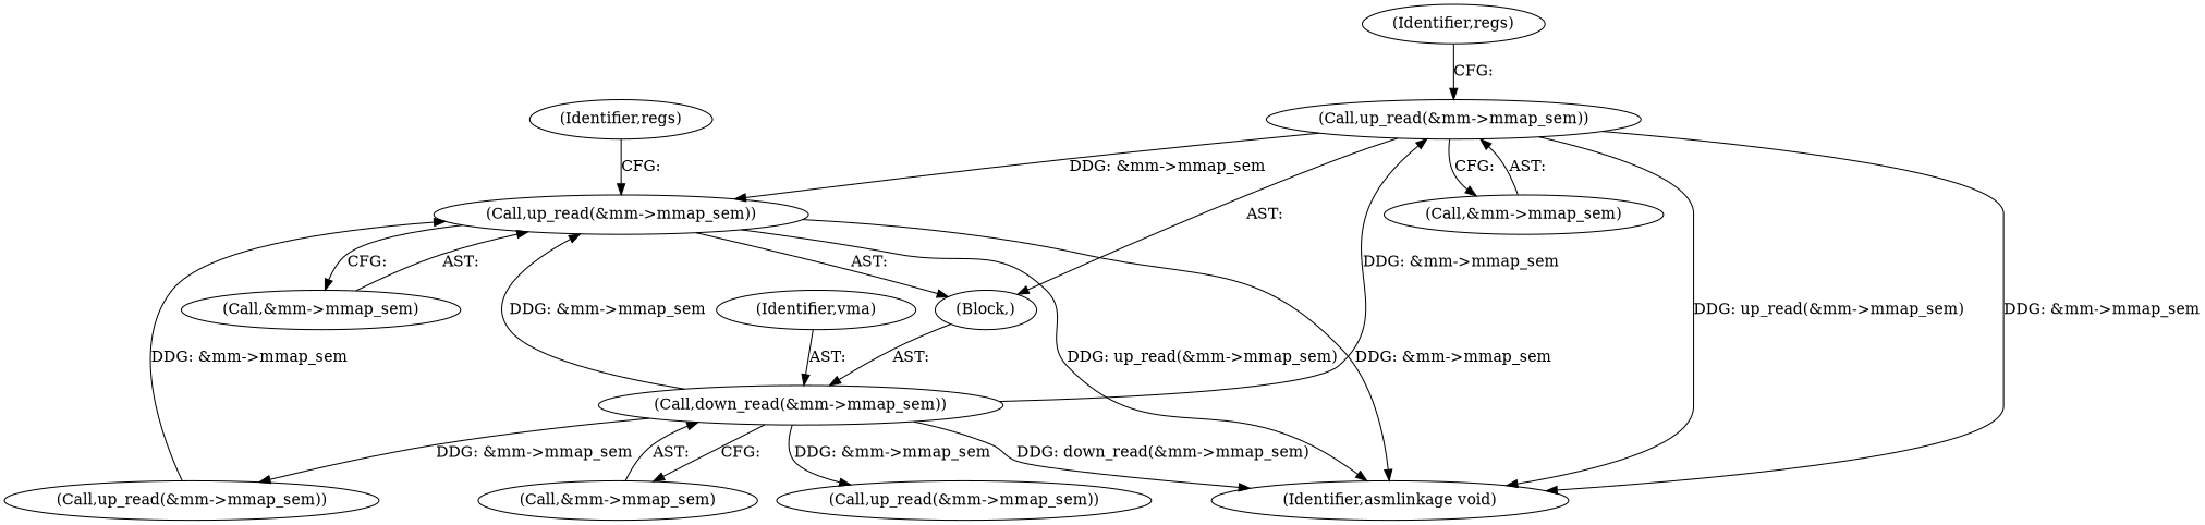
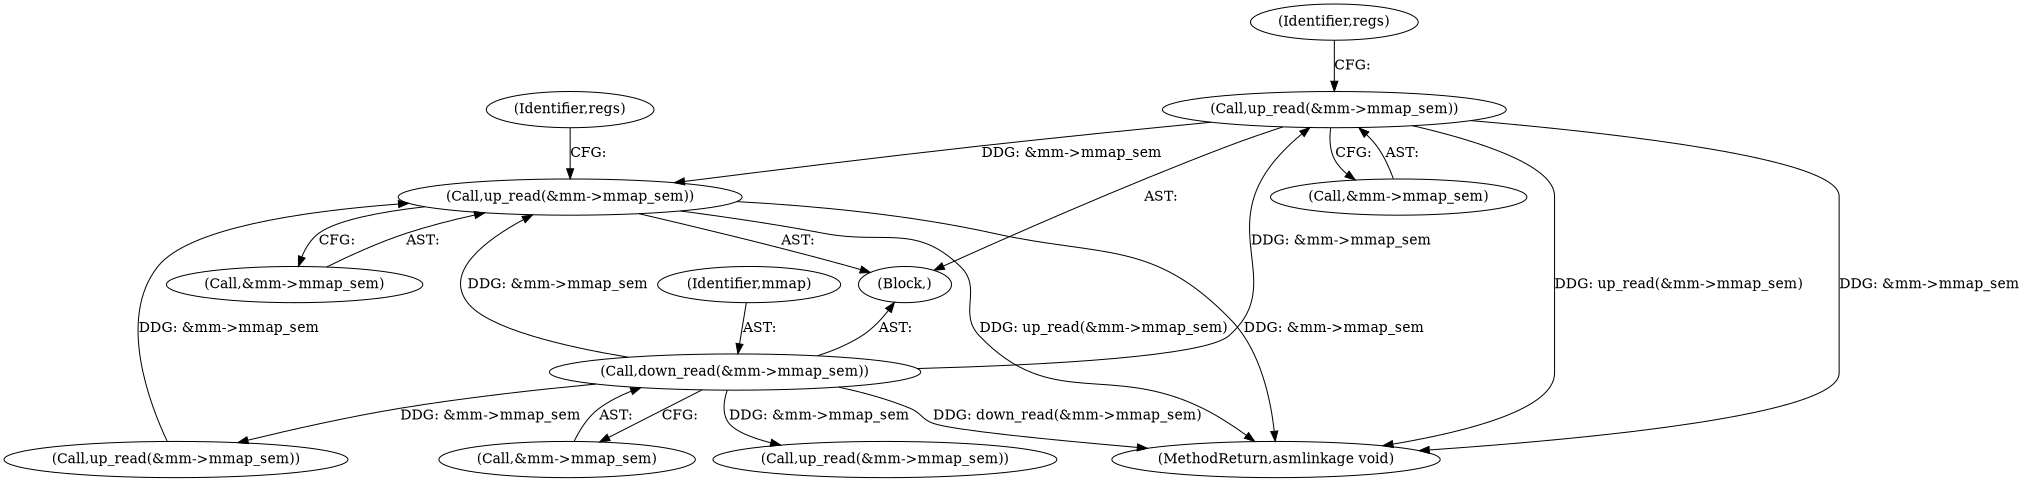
  digraph {
    n1 [label="(Call,up_read(&mm->mmap_sem))"]
    n2 [label="(Call,up_read(&mm->mmap_sem))"]
    n3 [label="(Call,&mm->mmap_sem)"]
-   n4 [label="(Identifier,asmlinkage void)"]
+   n4 [label="(MethodReturn,asmlinkage void)"]
    n5 [label="(Block,)"]
    n6 [label="(Call,&mm->mmap_sem)"]
    n7 [label="(Call,down_read(&mm->mmap_sem))"]
    n8 [label="(Call,up_read(&mm->mmap_sem))"]
    n9 [label="(Call,&mm->mmap_sem)"]
    n10 [label="(Call,up_read(&mm->mmap_sem))"]
    n11 [label="(Identifier,regs)"]
    n12 [label="(Identifier,regs)"]
-   n13 [label="(Identifier,vma)"]
+   n13 [label="(Identifier,mmap)"]
    n1 -> n2 [label="DDG: &mm->mmap_sem"]
    n1 -> n3 [label="CFG: "]
    n1 -> n4 [label="DDG: up_read(&mm->mmap_sem)"]
    n1 -> n4 [label="DDG: &mm->mmap_sem"]
    n1 -> n5 [label="AST: "]
    n2 -> n4 [label="DDG: &mm->mmap_sem"]
    n2 -> n4 [label="DDG: up_read(&mm->mmap_sem)"]
    n2 -> n5 [label="AST: "]
    n2 -> n6 [label="CFG: "]
    n3 -> n1 [label="AST: "]
    n6 -> n2 [label="AST: "]
    n7 -> n1 [label="DDG: &mm->mmap_sem"]
    n7 -> n2 [label="DDG: &mm->mmap_sem"]
    n7 -> n4 [label="DDG: down_read(&mm->mmap_sem)"]
-   n5 -> n7 [label="AST: "]
+   n7 -> n5 [label="AST: "]
    n7 -> n8 [label="DDG: &mm->mmap_sem"]
    n7 -> n9 [label="CFG: "]
    n7 -> n10 [label="DDG: &mm->mmap_sem"]
    n9 -> n7 [label="AST: "]
    n10 -> n2 [label="DDG: &mm->mmap_sem"]
    n11 -> n2 [label="CFG: "]
    n12 -> n1 [label="CFG: "]
    n13 -> n7 [label="AST: "]
  }
